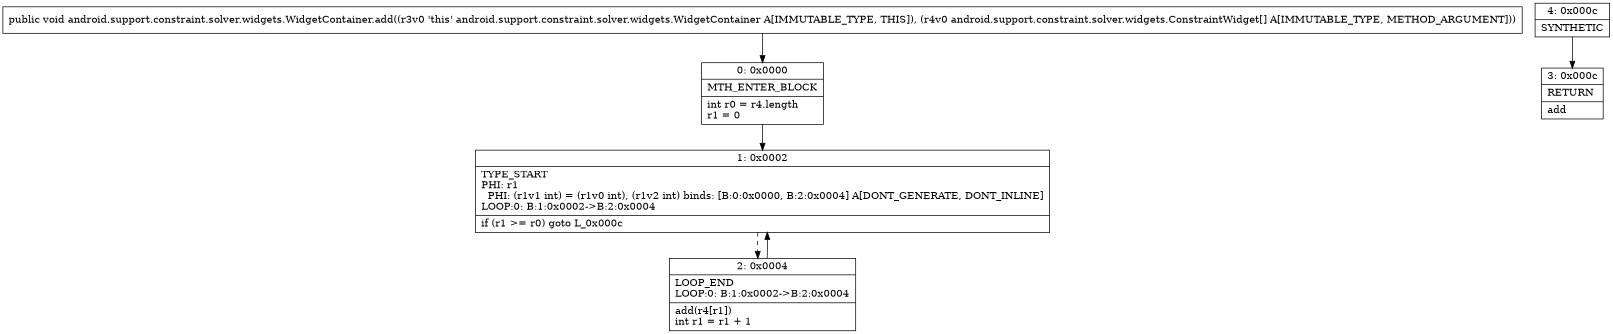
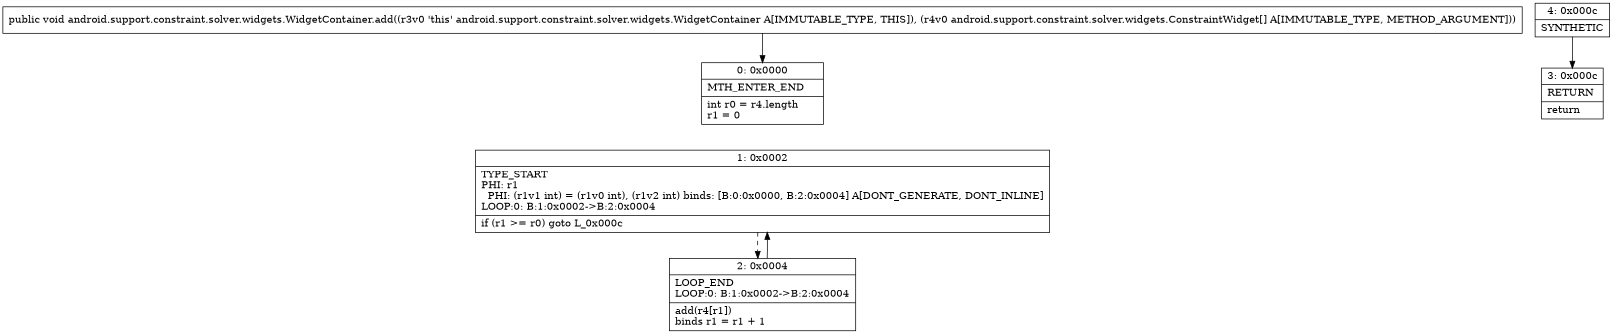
  digraph {
    node [shape=record]
-   n1 [label="{0\:\ 0x0000|MTH_ENTER_BLOCK\l|int r0 = r4.length\lr1 = 0\l}"]
+   n1 [label="{0\:\ 0x0000|MTH_ENTER_END\l|int r0 = r4.length\lr1 = 0\l}"]
    n2 [label="{1\:\ 0x0002|TYPE_START\lPHI: r1 \l  PHI: (r1v1 int) = (r1v0 int), (r1v2 int) binds: [B:0:0x0000, B:2:0x0004] A[DONT_GENERATE, DONT_INLINE]\lLOOP:0: B:1:0x0002\-\>B:2:0x0004\l|if (r1 \>= r0) goto L_0x000c\l}"]
-   n3 [label="{2\:\ 0x0004|LOOP_END\lLOOP:0: B:1:0x0002\-\>B:2:0x0004\l|add(r4[r1])\lint r1 = r1 + 1\l}"]
+   n3 [label="{2\:\ 0x0004|LOOP_END\lLOOP:0: B:1:0x0002\-\>B:2:0x0004\l|add(r4[r1])\lbinds r1 = r1 + 1\l}"]
    n4 [label="{4\:\ 0x000c|SYNTHETIC\l}"]
-   n5 [label="{3\:\ 0x000c|RETURN\l|add\l}"]
+   n5 [label="{3\:\ 0x000c|RETURN\l|return\l}"]
    n6 [label="{public void android.support.constraint.solver.widgets.WidgetContainer.add((r3v0 'this' android.support.constraint.solver.widgets.WidgetContainer A[IMMUTABLE_TYPE, THIS]), (r4v0 android.support.constraint.solver.widgets.ConstraintWidget[] A[IMMUTABLE_TYPE, METHOD_ARGUMENT])) }"]
-   n1 -> n2
    n2 -> n3 [style=dashed]
    n3 -> n2
    n4 -> n5
    n6 -> n1
  }
